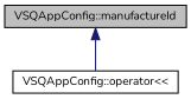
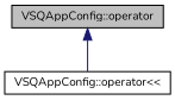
  digraph {
    rankdir=TB
    fontname=Nunito
    node [color=black fontname=Nunito fontsize=10 shape=record style=filled]
-   n1 [fillcolor=grey75 fontcolor=black height=0.2 label="VSQAppConfig::manufactureId" width=0.4]
+   n1 [fillcolor=grey75 fontcolor=black height=0.2 label="VSQAppConfig::operator" width=0.4]
    n2 [fillcolor=white height=0.2 label="VSQAppConfig::operator\<\<" width=0.4]
    n1 -> n2 [color=midnightblue dir=back fontname=Nunito fontsize=10 labelfontname=Helvetica labelfontsize=10 style=solid]
  }
